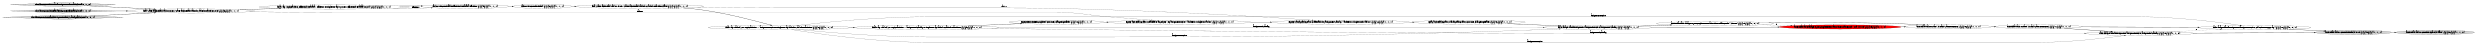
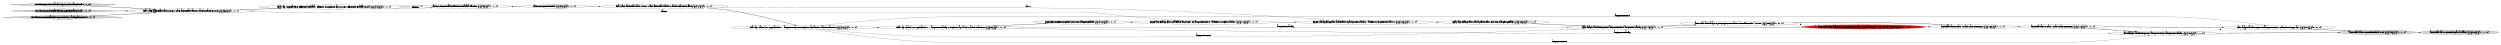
  digraph {
    rankdir=LR
    node [fillcolor=white shape=ellipse style=filled]
    edge [style=bold]
    n1 [label="expect(activeTaskCreator.createTasks(anyObject(),eq(assignmentActive))).andReturn(singleton(task00))@@@11@@@['1', '1', '1']"]
    n2 [label="expect(standbyTaskCreator.createTasks(eq(assignmentStandby))).andReturn(singletonList(task10))@@@12@@@['1', '1', '1']"]
    n3 [label="final Map<TaskId,Set<TopicPartition>> assignmentActive = singletonMap(taskId00,taskId00Partitions)@@@8@@@['1', '1', '1']"]
    n4 [label="taskManager.handleAssignment(assignmentActive,assignmentStandby)@@@18@@@['1', '1', '0']"]
    n5 [label="taskManager.handleAssignment(assignmentActive,Collections.emptyMap())@@@18@@@['0', '0', '1']"]
    n6 [label="final Map<TaskId,Set<TopicPartition>> assignmentStandby = singletonMap(taskId10,taskId10Partitions)@@@9@@@['1', '1', '1']"]
    n7 [label="taskManager.handleAssignment(assignmentActive,assignmentStandby)@@@14@@@['1', '1', '1']"]
    n8 [label="expectRestoreToBeCompleted(consumer,changeLogReader)@@@10@@@['1', '1', '1']"]
    n9 [fillcolor=lightgray label="shouldNotCommitOnHandleAssignmentIfNoTaskClosed['0', '1', '0']" shape=diamond]
    n10 [label="final StateMachineTask task00 = new StateMachineTask(taskId00,taskId00Partitions,true)@@@3@@@['1', '1', '1']"]
    n11 [label="task00.setCommittableOffsetsAndMetadata(offsets00)@@@5@@@['1', '1', '1']"]
-   n12 [label="task00.setCommitNeeded()@@@6@@@['1', '1', '1']"]
+   n12 [label="task00.setCommitNeeded()@@@6@@@['1', '1', '1']" shape=diamond]
    n13 [fillcolor=red label="assertThat(taskManager.tryToCompleteRestoration(time.milliseconds(),null),is(true))@@@15@@@['0', '1', '0']"]
    n14 [label="assertThat(task00.state(),is(Task.State.RUNNING))@@@16@@@['1', '1', '1']"]
    n15 [fillcolor=lightgray label="assertThat(task10.commitPrepared,is(false))@@@20@@@['1', '1', '0']"]
    n16 [fillcolor=lightgray label="shouldNotCommitOnHandleAssignmentIfNoTaskClosed['1', '0', '0']" shape=diamond]
    n17 [fillcolor=lightgray label="assertThat(task00.commitNeeded,is(true))@@@19@@@['1', '1', '1']"]
    n18 [label="assertThat(taskManager.tryToCompleteRestoration(time.milliseconds()),is(true))@@@15@@@['1', '0', '1']"]
    n19 [label="final StateMachineTask task10 = new StateMachineTask(taskId10,taskId10Partitions,false)@@@7@@@['1', '1', '1']"]
    n20 [label="assertThat(task10.state(),is(Task.State.RUNNING))@@@17@@@['1', '1', '1']"]
    n21 [fillcolor=lightgray label="shouldNotCommitOnHandleAssignmentIfOnlyStandbyTaskClosed['0', '0', '1']" shape=diamond]
    n22 [label="replay(activeTaskCreator,standbyTaskCreator,consumer,changeLogReader)@@@13@@@['1', '1', '1']"]
    n23 [label="final Map<TopicPartition,OffsetAndMetadata> offsets00 = singletonMap(t1p0,new OffsetAndMetadata(0L,null))@@@4@@@['1', '1', '1']"]
    n1 -> n2
    n2 -> n22
    n3 -> n4 [label=assignmentActive style=solid]
    n3 -> n5 [label=assignmentActive style=solid]
    n3 -> n6
    n3 -> n7 [label=assignmentActive style=solid]
    n4 -> n5 [label=0 style=dashed]
    n4 -> n17
    n5 -> n17
    n6 -> n4 [label=assignmentStandby style=solid]
    n6 -> n7 [label=assignmentStandby style=solid]
    n6 -> n8
    n7 -> n13
    n7 -> n18
    n8 -> n1
    n9 -> n10
    n10 -> n1 [label=task00 style=solid]
    n10 -> n23
    n11 -> n12
    n12 -> n19
    n13 -> n14
    n14 -> n20
    n16 -> n10
    n17 -> n15
    n18 -> n13 [label=0 style=dashed]
    n18 -> n14
    n19 -> n2 [label=task10 style=solid]
    n19 -> n3
    n20 -> n4
    n20 -> n5
    n21 -> n10
    n22 -> n7
    n23 -> n11
    n23 -> n11 [label=offsets00 style=solid]
  }
